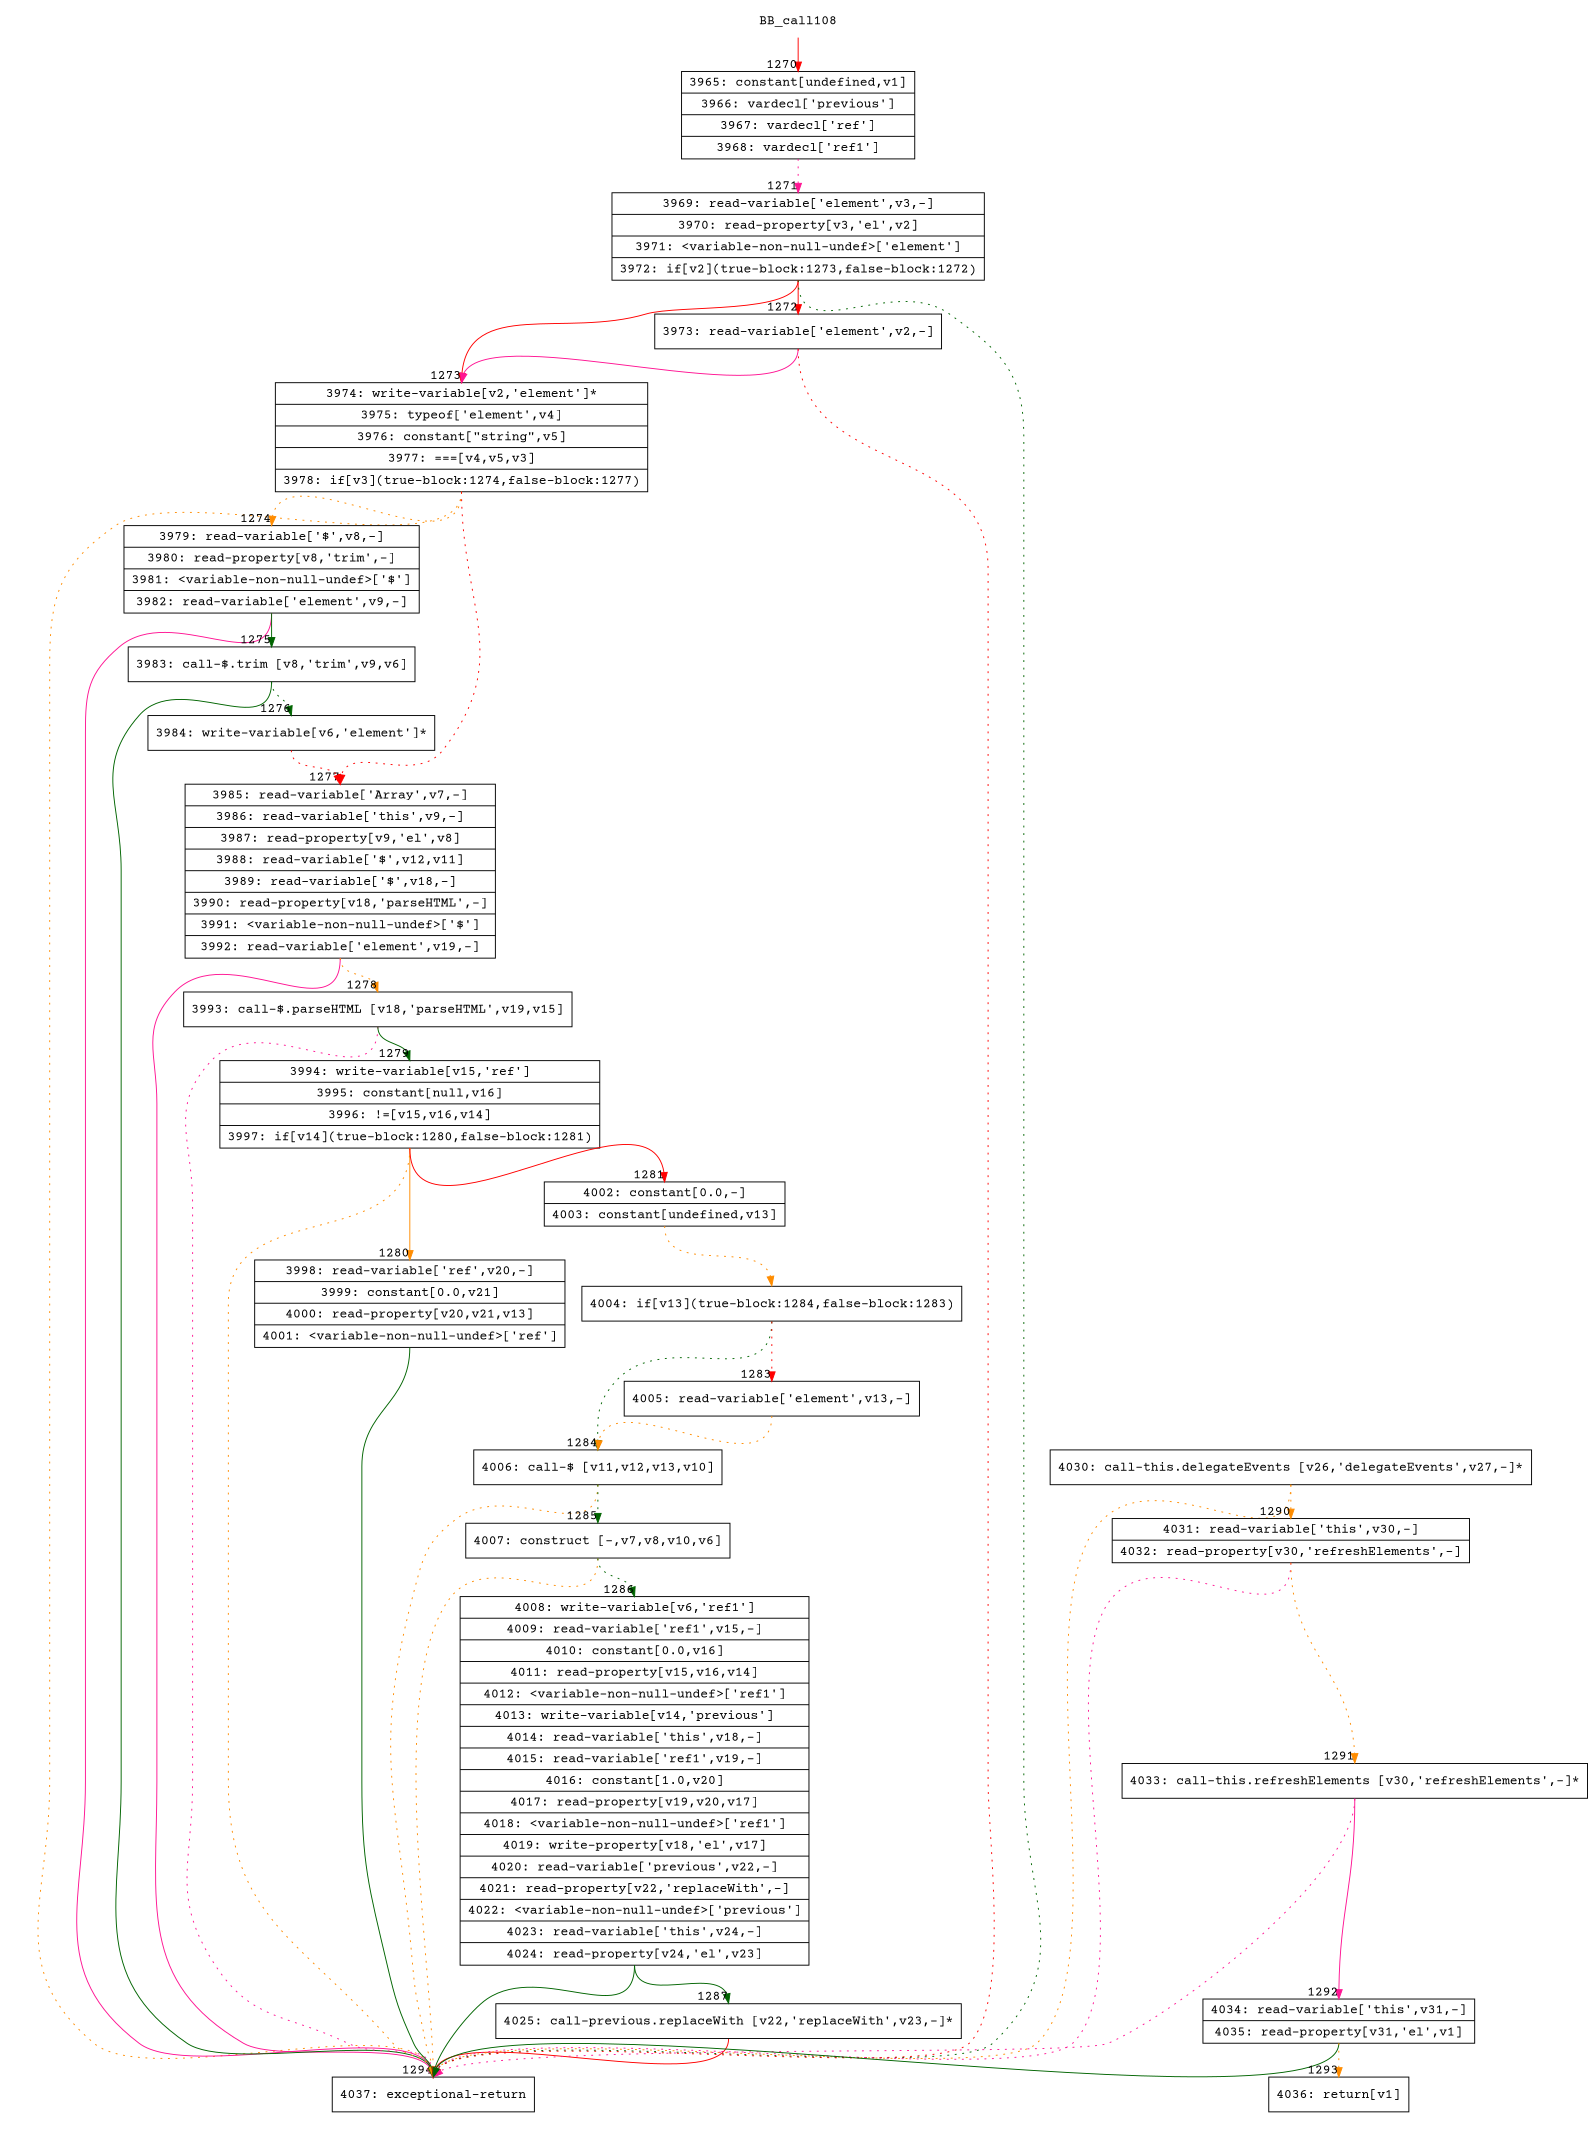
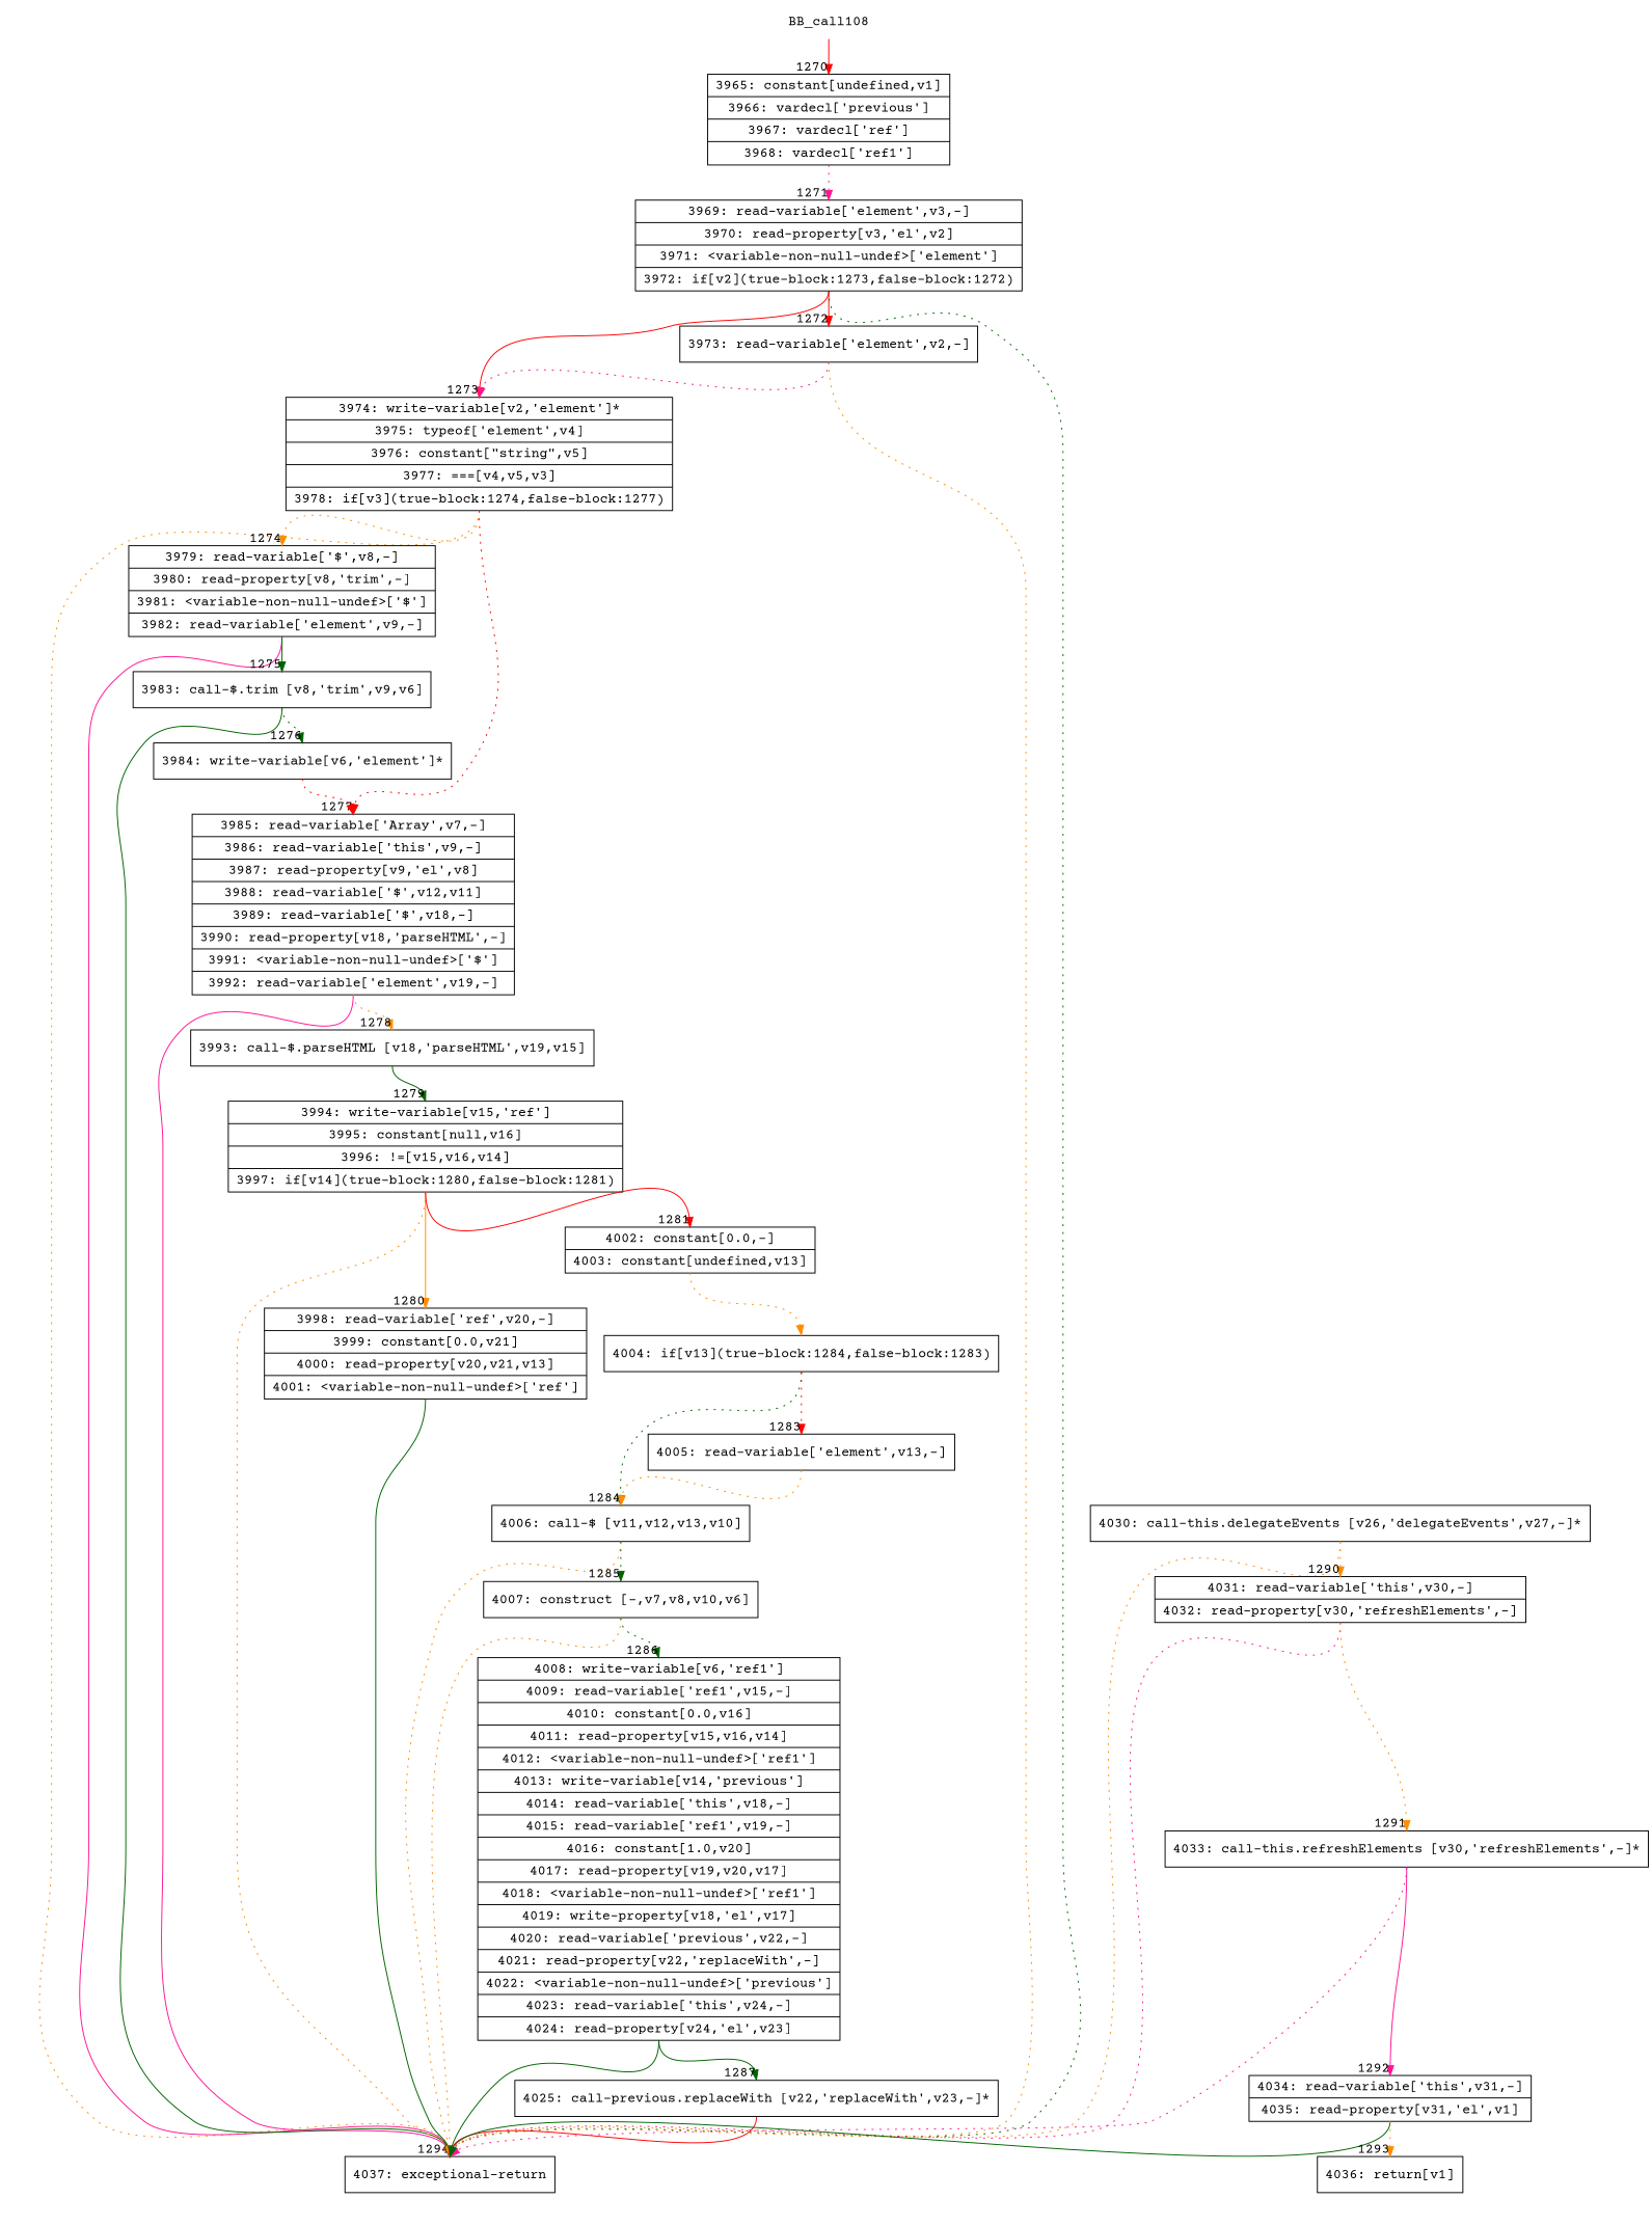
  digraph {
    fontname="Courier Prime"
    rankdir=TD
    node [fontname="Courier Prime" shape=record]
    edge [color=darkorange fontname="Courier Prime" headport=n style=dotted tailport=s]
    n1 [label=BB_call108 shape=none]
    n2 [label="{3965: constant[undefined,v1]|3966: vardecl['previous']|3967: vardecl['ref']|3968: vardecl['ref1']}"]
    n3 [label="{3969: read-variable['element',v3,-]|3970: read-property[v3,'el',v2]|3971: \<variable-non-null-undef\>['element']|3972: if[v2](true-block:1273,false-block:1272)}"]
    n4 [label="{3974: write-variable[v2,'element']*|3975: typeof['element',v4]|3976: constant[\"string\",v5]|3977: ===[v4,v5,v3]|3978: if[v3](true-block:1274,false-block:1277)}"]
    n5 [label="{3973: read-variable['element',v2,-]}"]
    n6 [label="{4037: exceptional-return}"]
    n7 [label="{3979: read-variable['$',v8,-]|3980: read-property[v8,'trim',-]|3981: \<variable-non-null-undef\>['$']|3982: read-variable['element',v9,-]}"]
    n8 [label="{3985: read-variable['Array',v7,-]|3986: read-variable['this',v9,-]|3987: read-property[v9,'el',v8]|3988: read-variable['$',v12,v11]|3989: read-variable['$',v18,-]|3990: read-property[v18,'parseHTML',-]|3991: \<variable-non-null-undef\>['$']|3992: read-variable['element',v19,-]}"]
    n9 [label="{3983: call-$.trim [v8,'trim',v9,v6]}"]
    n10 [label="{3993: call-$.parseHTML [v18,'parseHTML',v19,v15]}"]
    n11 [label="{3984: write-variable[v6,'element']*}"]
    n12 [label="{3994: write-variable[v15,'ref']|3995: constant[null,v16]|3996: !=[v15,v16,v14]|3997: if[v14](true-block:1280,false-block:1281)}"]
    n13 [label="{3998: read-variable['ref',v20,-]|3999: constant[0.0,v21]|4000: read-property[v20,v21,v13]|4001: \<variable-non-null-undef\>['ref']}"]
    n14 [label="{4002: constant[0.0,-]|4003: constant[undefined,v13]}"]
    n15 [label="{4004: if[v13](true-block:1284,false-block:1283)}"]
    n16 [label="{4006: call-$ [v11,v12,v13,v10]}"]
    n17 [label="{4005: read-variable['element',v13,-]}"]
    n18 [label="{4007: construct [-,v7,v8,v10,v6]}"]
    n19 [label="{4008: write-variable[v6,'ref1']|4009: read-variable['ref1',v15,-]|4010: constant[0.0,v16]|4011: read-property[v15,v16,v14]|4012: \<variable-non-null-undef\>['ref1']|4013: write-variable[v14,'previous']|4014: read-variable['this',v18,-]|4015: read-variable['ref1',v19,-]|4016: constant[1.0,v20]|4017: read-property[v19,v20,v17]|4018: \<variable-non-null-undef\>['ref1']|4019: write-property[v18,'el',v17]|4020: read-variable['previous',v22,-]|4021: read-property[v22,'replaceWith',-]|4022: \<variable-non-null-undef\>['previous']|4023: read-variable['this',v24,-]|4024: read-property[v24,'el',v23]}"]
    n20 [label="{4025: call-previous.replaceWith [v22,'replaceWith',v23,-]*}"]
    n21 [label="{4030: call-this.delegateEvents [v26,'delegateEvents',v27,-]*}"]
    n22 [label="{4031: read-variable['this',v30,-]|4032: read-property[v30,'refreshElements',-]}"]
    n23 [label="{4033: call-this.refreshElements [v30,'refreshElements',-]*}"]
    n24 [label="{4034: read-variable['this',v31,-]|4035: read-property[v31,'el',v1]}"]
    n25 [label="{4036: return[v1]}"]
    n1 -> n2 [color=red headlabel="    1270" style=solid]
    n2 -> n3 [color=deeppink headlabel="      1271"]
    n3 -> n4 [color=red headlabel="      1273" style=solid]
    n3 -> n5 [color=red headlabel="      1272" style=solid]
    n3 -> n6 [color=darkgreen headlabel="      1294"]
    n4 -> n6
    n4 -> n7 [headlabel="      1274"]
    n4 -> n8 [color=red headlabel="      1277"]
-   n5 -> n4 [color=deeppink style=solid]
-   n5 -> n6 [color=red]
+   n5 -> n4 [color=deeppink]
+   n5 -> n6
    n7 -> n6 [color=deeppink style=solid]
    n7 -> n9 [color=darkgreen headlabel="      1275" style=solid]
    n8 -> n6 [color=deeppink style=solid]
    n8 -> n10 [headlabel="      1278"]
    n9 -> n6 [color=darkgreen style=solid]
    n9 -> n11 [color=darkgreen headlabel="      1276"]
-   n10 -> n6 [color=deeppink]
    n10 -> n12 [color=darkgreen headlabel="      1279" style=solid]
    n11 -> n8 [color=red]
    n12 -> n6
    n12 -> n13 [headlabel="      1280" style=solid]
    n12 -> n14 [color=red headlabel="      1281" style=solid]
    n13 -> n6 [color=darkgreen style=solid]
    n14 -> n15
    n15 -> n16 [color=darkgreen headlabel="      1284"]
    n15 -> n17 [color=red headlabel="      1283"]
    n16 -> n6
    n16 -> n18 [color=darkgreen headlabel="      1285"]
    n17 -> n16
    n18 -> n6
    n18 -> n19 [color=darkgreen headlabel="      1286"]
    n19 -> n6 [color=darkgreen style=solid]
    n19 -> n20 [color=darkgreen headlabel="      1287" style=solid]
    n20 -> n6 [color=red style=solid]
    n21 -> n6
    n21 -> n22 [headlabel="      1290"]
    n22 -> n6 [color=deeppink]
    n22 -> n23 [headlabel="      1291"]
    n23 -> n6 [color=deeppink]
    n23 -> n24 [color=deeppink headlabel="      1292" style=solid]
    n24 -> n6 [color=darkgreen style=solid]
    n24 -> n25 [headlabel="      1293"]
  }
